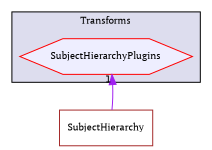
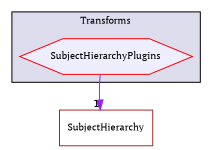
  digraph {
    compound=true
    fontname="PT Serif"
    node [fontname="PT Serif" fontsize=10]
    n1 [fillcolor="#eeeeff" label=SubjectHierarchyPlugins pencolor=black shape=hexagon style=filled color=red]
    n2 [color=brown label=SubjectHierarchy shape=box]
    subgraph cluster_1 {
      bgcolor="#ddddee"
      fontsize=10
      label=Transforms
      pencolor=black
      n1
    }
-   n2 -> n1 [headlabel=1 labeldistance=1.5 labelfontname=Helvetica labelfontsize=10 color=purple fontname="PT Serif"]
+   n1 -> n2 [headlabel=1 labeldistance=1.5 labelfontname=Helvetica labelfontsize=10 color=purple fontname="PT Serif"]
  }
